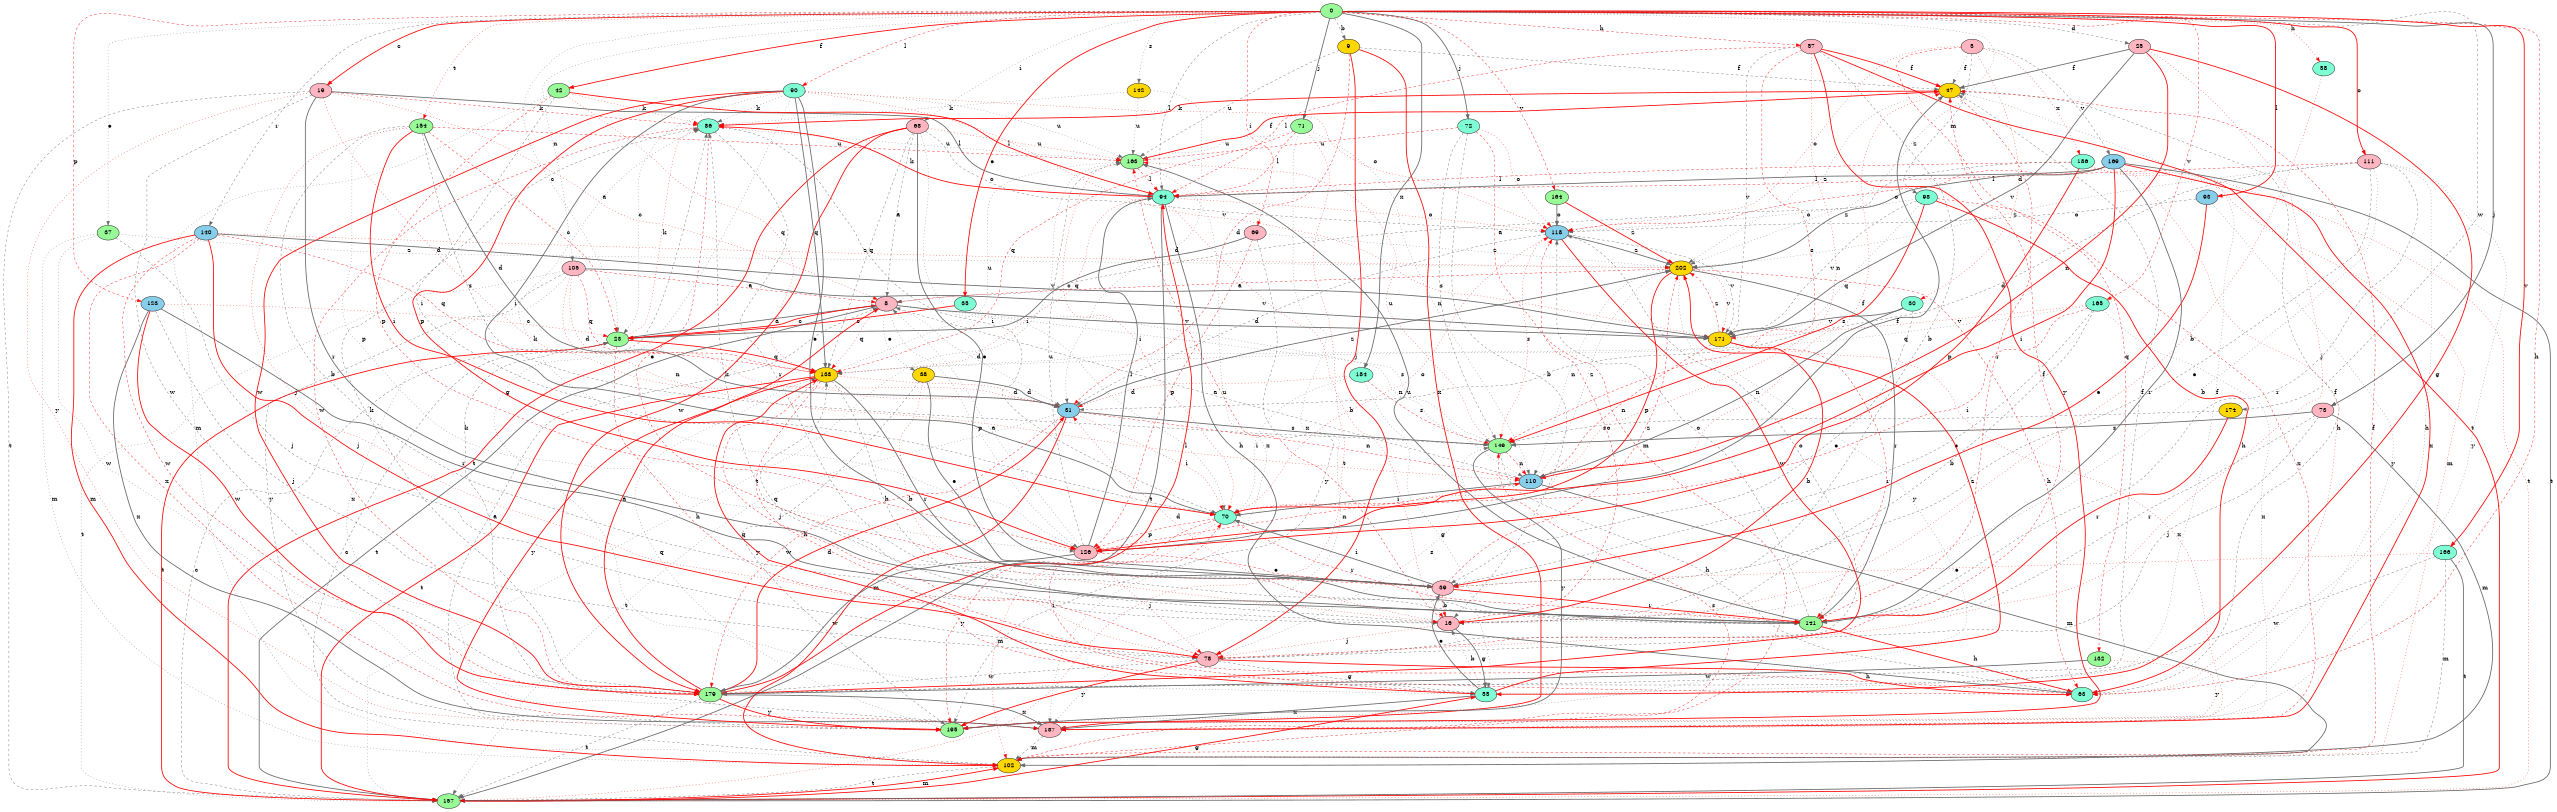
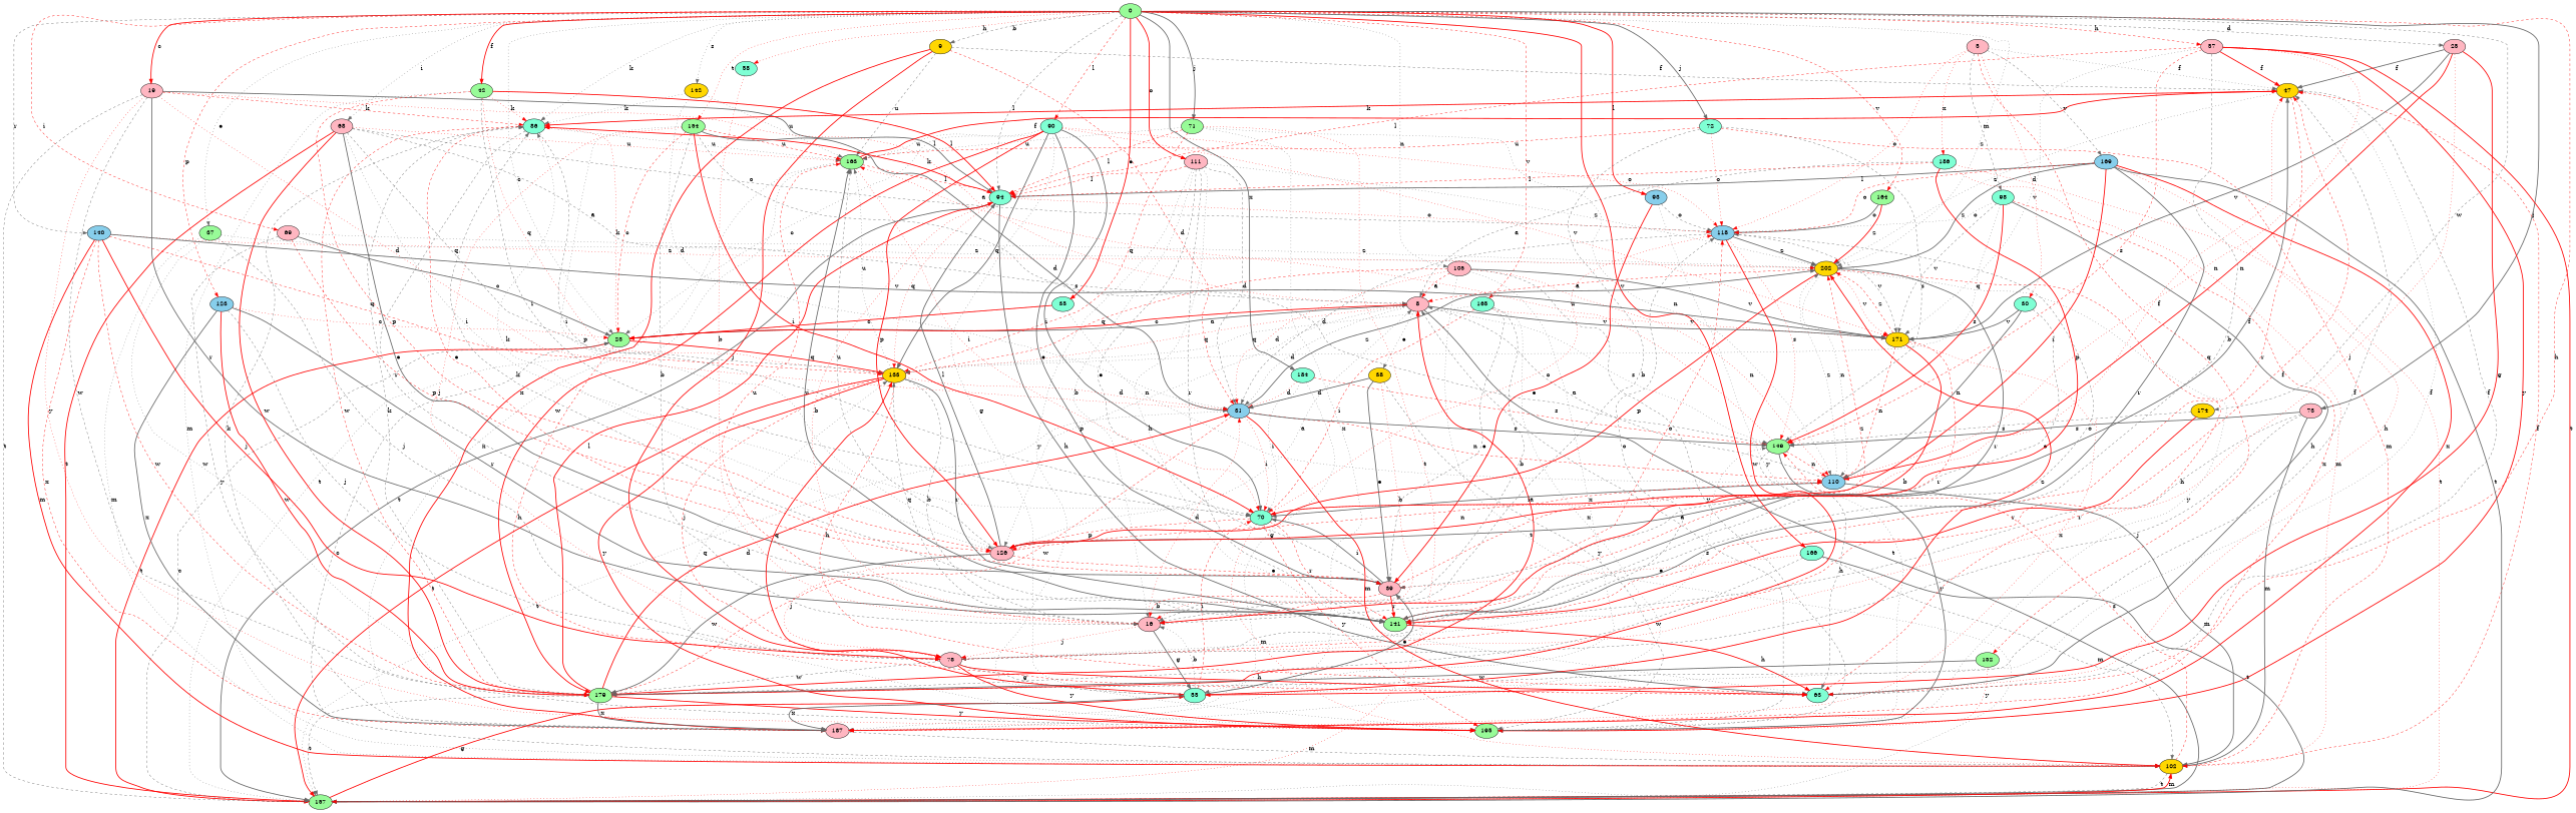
  strict digraph {
    node [fillcolor=lightpink style=filled]
    edge [color=gray40 style=dashed]
    9 [fillcolor=gold]
    0 [fillcolor=palegreen]
    19
    23 [fillcolor=palegreen]
    25
    35 [fillcolor=aquamarine]
    37 [fillcolor=palegreen]
    42 [fillcolor=palegreen]
    57
    58 [fillcolor=aquamarine]
    63 [fillcolor=aquamarine]
    68
    69
    71 [fillcolor=palegreen]
    72 [fillcolor=aquamarine]
    73
    86 [fillcolor=aquamarine]
    90 [fillcolor=aquamarine]
    93 [fillcolor=skyblue]
    94 [fillcolor=aquamarine]
    105
    111
    123 [fillcolor=skyblue]
    140 [fillcolor=skyblue]
    142 [fillcolor=gold]
    154 [fillcolor=palegreen]
    164 [fillcolor=palegreen]
    165 [fillcolor=aquamarine]
    166 [fillcolor=aquamarine]
    174 [fillcolor=gold]
    184 [fillcolor=aquamarine]
    202 [fillcolor=gold]
    47 [fillcolor=gold]
    31 [fillcolor=skyblue]
    78
    163 [fillcolor=palegreen]
    187
    8
    157 [fillcolor=palegreen]
    141 [fillcolor=palegreen]
    179 [fillcolor=palegreen]
    195 [fillcolor=palegreen]
    133 [fillcolor=gold]
    171 [fillcolor=gold]
    55 [fillcolor=aquamarine]
    110 [fillcolor=skyblue]
    102 [fillcolor=gold]
    126
    70 [fillcolor=aquamarine]
    149 [fillcolor=palegreen]
    16
    118 [fillcolor=skyblue]
    39
    5
    30 [fillcolor=aquamarine]
    98 [fillcolor=aquamarine]
    132 [fillcolor=palegreen]
    169 [fillcolor=skyblue]
    186 [fillcolor=aquamarine]
    38 [fillcolor=gold]
    9 -> 47 [label=f]
    9 -> 31 [color=red label=d]
    9 -> 78 [color=red label=j style=bold]
    9 -> 163 [label=u]
    9 -> 187 [color=red label=x style=bold]
    0 -> 9 [label=b]
    0 -> 19 [color=red label=c style=bold]
    0 -> 23 [label=c style=dotted]
    0 -> 25 [label=d]
    0 -> 35 [color=red label=e style=bold]
    0 -> 37 [label=e style=dotted]
    0 -> 42 [color=red label=f style=bold]
    0 -> 57 [color=red label=h]
    0 -> 58 [color=red label=h style=dotted]
    0 -> 63 [color=red label=h]
    0 -> 68 [label=i style=dotted]
    0 -> 69 [color=red label=i]
    0 -> 71 [label=j style=bold]
    0 -> 72 [label=j style=bold]
    0 -> 73 [label=j style=bold]
-   90 -> 86 [label=k style=dotted]
+   0 -> 86 [label=k style=dotted]
    0 -> 90 [color=red label=l]
    0 -> 93 [color=red label=l style=bold]
    0 -> 94 [label=l]
    0 -> 105 [label=n style=dotted]
    0 -> 111 [color=red label=o style=bold]
    0 -> 123 [color=red label=p]
    0 -> 140 [label=r]
    0 -> 142 [label=s style=dotted]
    0 -> 154 [color=red label=t style=dotted]
    0 -> 164 [color=red label=v]
    0 -> 165 [color=red label=v]
    0 -> 166 [color=red label=v style=bold]
    0 -> 174 [label=w]
    0 -> 184 [label=x style=bold]
    0 -> 202 [label=z style=dotted]
    19 -> 86 [color=red label=k]
    19 -> 94 [label=l style=bold]
    19 -> 31 [color=red label=d style=dotted]
    19 -> 8 [color=red label=a style=dotted]
    19 -> 157 [label=t]
    19 -> 141 [label=r style=bold]
    19 -> 179 [label=w]
    19 -> 195 [color=red label=y style=dotted]
    23 -> 63 [color=red label=h]
    23 -> 86 [color=red label=k style=dotted]
    23 -> 8 [label=a style=bold]
    23 -> 157 [color=red label=t style=bold]
    23 -> 133 [color=red label=q style=bold]
    25 -> 47 [label=f style=bold]
    25 -> 78 [color=red label=j style=dotted]
    25 -> 171 [label=v style=bold]
    25 -> 55 [color=red label=g style=bold]
    25 -> 110 [color=red label=n style=bold]
    35 -> 23 [color=red label=c style=bold]
    35 -> 110 [label=n style=dotted]
    37 -> 202 [label=z style=dotted]
    37 -> 78 [label=j]
    37 -> 179 [label=w style=dotted]
    37 -> 102 [label=m style=dotted]
    42 -> 86 [color=red label=k style=dotted]
    42 -> 94 [color=red label=l style=bold]
    42 -> 133 [color=red label=q style=dotted]
    42 -> 102 [label=m style=dotted]
    42 -> 126 [color=red label=p]
    42 -> 70 [label=i]
    57 -> 94 [color=red label=l]
    57 -> 47 [color=red label=f style=bold]
    57 -> 157 [color=red label=t style=bold]
    57 -> 195 [color=red label=y style=bold]
-   57 -> 171 [label=v]
+   57 -> 171 [label=v style=dotted]
    57 -> 110 [color=red label=n style=dotted]
    57 -> 149 [color=red label=s]
    57 -> 16 [label=b]
    58 -> 16 [color=red label=b style=dotted]
    63 -> 47 [label=f]
    68 -> 163 [color=red label=u style=dotted]
    68 -> 8 [label=a]
    68 -> 157 [color=red label=t style=bold]
    68 -> 179 [color=red label=w style=bold]
    68 -> 133 [label=q]
    68 -> 70 [label=i style=dotted]
    68 -> 118 [label=o]
    68 -> 39 [label=e style=bold]
    69 -> 23 [label=c style=bold]
    69 -> 202 [label=z style=dotted]
    69 -> 195 [label=y]
    69 -> 126 [color=red label=p]
    71 -> 94 [color=red label=l]
    71 -> 163 [label=u style=dotted]
    71 -> 187 [label=x style=dotted]
    71 -> 157 [color=red label=t style=dotted]
    71 -> 133 [color=red label=q]
    71 -> 110 [label=n style=dotted]
    72 -> 163 [color=red label=u]
    72 -> 102 [color=red label=m]
    72 -> 149 [label=s]
    72 -> 16 [label=b]
    72 -> 118 [color=red label=o style=dotted]
    73 -> 78 [label=j]
    73 -> 141 [label=r]
    73 -> 102 [label=m style=bold]
    73 -> 149 [label=s style=bold]
    86 -> 163 [label=u style=dotted]
    86 -> 141 [label=r]
    86 -> 179 [color=red label=w]
    86 -> 70 [label=i]
    86 -> 39 [color=red label=e]
    90 -> 23 [label=c style=dotted]
    90 -> 163 [label=u style=dotted]
    90 -> 179 [color=red label=w style=bold]
    90 -> 133 [label=q style=bold]
    90 -> 171 [color=red label=v style=dotted]
    90 -> 55 [label=g style=dotted]
    90 -> 126 [color=red label=p style=bold]
    90 -> 70 [label=i style=bold]
    90 -> 118 [color=red label=o style=dotted]
    90 -> 39 [label=e style=bold]
    93 -> 195 [label=y style=dotted]
    93 -> 118 [label=o]
    93 -> 39 [color=red label=e style=bold]
    94 -> 63 [label=h style=bold]
    94 -> 86 [color=red label=k style=bold]
    94 -> 157 [label=t style=bold]
    94 -> 133 [color=red label=q style=dotted]
    94 -> 16 [color=red label=b style=dotted]
    94 -> 118 [color=red label=o style=dotted]
    105 -> 31 [color=red label=d style=dotted]
    105 -> 187 [label=x style=dotted]
    105 -> 8 [color=red label=a]
    105 -> 157 [label=t style=dotted]
    105 -> 195 [label=y]
    105 -> 133 [color=red label=q]
    105 -> 171 [label=v style=bold]
    105 -> 110 [color=red label=n style=dotted]
    111 -> 63 [label=h style=dotted]
    111 -> 94 [color=red label=l]
    111 -> 202 [label=z style=dotted]
    111 -> 31 [label=d]
    111 -> 141 [label=r]
    111 -> 195 [label=y style=dotted]
    111 -> 16 [label=b style=dotted]
    111 -> 39 [label=e]
    123 -> 23 [color=red label=c style=dotted]
    123 -> 78 [label=j]
    123 -> 187 [label=x style=bold]
    123 -> 141 [label=r style=bold]
    123 -> 179 [color=red label=w style=bold]
    140 -> 202 [color=red label=z style=dotted]
    140 -> 78 [color=red label=j style=bold]
    140 -> 187 [color=red label=x]
    140 -> 179 [color=red label=w]
    140 -> 133 [color=red label=q]
    140 -> 171 [label=v style=bold]
    140 -> 102 [color=red label=m style=bold]
    142 -> 86 [label=k style=dotted]
    142 -> 31 [label=d style=dotted]
    142 -> 163 [label=u style=dotted]
    154 -> 23 [color=red label=c]
    154 -> 31 [label=d style=bold]
    154 -> 78 [color=red label=j style=dotted]
    154 -> 163 [color=red label=u]
    154 -> 126 [label=p style=dotted]
    154 -> 70 [color=red label=i style=bold]
    154 -> 149 [label=s]
    154 -> 16 [label=b]
    164 -> 202 [color=red label=z style=bold]
    164 -> 118 [label=o style=bold]
    165 -> 187 [label=x style=dotted]
    165 -> 133 [label=q style=dotted]
    165 -> 171 [color=red label=v style=dotted]
    165 -> 70 [color=red label=i]
    165 -> 16 [label=b]
    165 -> 39 [label=e]
    166 -> 157 [label=t style=bold]
    166 -> 179 [label=w]
    166 -> 102 [label=m]
    166 -> 39 [color=red label=e style=dotted]
    174 -> 141 [color=red label=r style=bold]
    174 -> 149 [label=s]
    184 -> 31 [color=red label=d style=dotted]
    184 -> 55 [label=g style=dotted]
    184 -> 70 [label=i style=dotted]
    184 -> 149 [color=red label=s]
    202 -> 63 [color=red label=h]
    202 -> 8 [color=red label=a]
    202 -> 141 [label=r style=bold]
    202 -> 195 [label=y style=dotted]
    202 -> 171 [color=red label=v style=dotted]
    202 -> 110 [label=n style=dotted]
    202 -> 126 [color=red label=p style=bold]
    47 -> 86 [color=red label=k style=bold]
    47 -> 202 [label=z style=dotted]
    47 -> 141 [color=red label=r]
    31 -> 202 [label=z style=bold]
    31 -> 157 [label=t style=dotted]
    31 -> 179 [color=red label=w]
    31 -> 110 [color=red label=n]
    31 -> 102 [color=red label=m style=bold]
    31 -> 70 [color=red label=i style=dotted]
    31 -> 149 [label=s style=bold]
    78 -> 63 [color=red label=h style=bold]
    78 -> 47 [color=red label=f]
    78 -> 179 [label=w]
    78 -> 195 [color=red label=y style=bold]
    78 -> 55 [label=g]
    78 -> 149 [label=s style=dotted]
    78 -> 118 [label=o]
    163 -> 94 [color=red label=l]
    163 -> 47 [color=red label=f style=bold]
    163 -> 187 [label=x style=dotted]
    163 -> 157 [label=t style=dotted]
    163 -> 70 [color=red label=i style=dotted]
    187 -> 86 [label=k]
    187 -> 102 [label=m]
    8 -> 23 [color=red label=c style=bold]
    8 -> 31 [label=d style=dotted]
    8 -> 157 [label=t style=bold]
    8 -> 133 [color=red label=q style=dotted]
    8 -> 171 [label=v style=bold]
    8 -> 126 [label=p style=dotted]
    8 -> 149 [label=s style=dotted]
    8 -> 38 [label=e style=dotted]
    157 -> 23 [label=c]
    157 -> 55 [color=red label=g style=bold]
    157 -> 102 [color=red label=m style=bold]
    141 -> 63 [color=red label=h style=bold]
    141 -> 86 [label=k]
    141 -> 163 [label=u style=bold]
    141 -> 118 [label=o]
    179 -> 86 [label=k]
    179 -> 94 [color=red label=l style=bold]
    179 -> 47 [label=f]
    179 -> 31 [color=red label=d style=bold]
    179 -> 187 [label=x style=bold]
    179 -> 8 [color=red label=a style=bold]
    179 -> 157 [label=t]
    179 -> 195 [color=red label=y style=bold]
    195 -> 8 [label=a]
    195 -> 133 [label=q style=dotted]
    133 -> 63 [color=red label=h]
    133 -> 31 [color=red label=d style=dotted]
    133 -> 78 [color=red label=j]
    133 -> 163 [label=u style=dotted]
    133 -> 157 [color=red label=t style=bold]
    133 -> 141 [label=r style=bold]
    133 -> 195 [color=red label=y style=bold]
    133 -> 16 [label=b]
    171 -> 202 [color=red label=z]
    171 -> 187 [color=red label=x style=dotted]
    171 -> 141 [color=red label=r]
    171 -> 110 [color=red label=n]
    171 -> 16 [color=red label=b style=bold]
    55 -> 202 [color=red label=z style=bold]
    55 -> 47 [label=f style=dotted]
    55 -> 187 [label=x style=bold]
    55 -> 133 [color=red label=q style=bold]
    55 -> 70 [color=red label=i]
    55 -> 16 [label=b style=dotted]
    55 -> 39 [label=e style=bold]
    110 -> 202 [label=z style=dotted]
    110 -> 8 [label=a]
    110 -> 102 [label=m style=bold]
    110 -> 70 [label=i style=bold]
    102 -> 23 [label=c]
    102 -> 47 [color=red label=f]
    102 -> 157 [label=t]
    102 -> 149 [color=red label=s]
    126 -> 86 [label=k style=dotted]
    126 -> 94 [label=l style=bold]
    126 -> 47 [label=f style=bold]
    126 -> 78 [color=red label=j style=dotted]
    126 -> 163 [label=u]
    126 -> 8 [label=a style=dotted]
    126 -> 179 [label=w style=bold]
    126 -> 110 [color=red label=n]
    126 -> 39 [color=red label=e]
    70 -> 47 [color=red label=f style=dotted]
    70 -> 141 [color=red label=r]
    70 -> 195 [color=red label=y]
    70 -> 102 [color=red label=m style=dotted]
    70 -> 126 [color=red label=p]
    70 -> 118 [color=red label=o style=dotted]
    149 -> 63 [label=h]
    149 -> 163 [color=red label=u style=dotted]
    149 -> 195 [label=y style=bold]
    149 -> 110 [color=red label=n]
    16 -> 31 [color=red label=d style=dotted]
    16 -> 78 [color=red label=j style=dotted]
    16 -> 163 [color=red label=u]
    16 -> 133 [label=q]
    16 -> 55 [label=g style=bold]
    16 -> 118 [color=red label=o]
    118 -> 202 [label=z style=bold]
    118 -> 31 [label=d]
    118 -> 179 [color=red label=w style=bold]
    118 -> 171 [label=v]
    118 -> 149 [color=red label=s style=dotted]
    39 -> 202 [color=red label=z]
    39 -> 141 [color=red label=r style=bold]
    39 -> 70 [label=i style=bold]
    39 -> 16 [color=red label=b]
    5 -> 47 [label=f style=dotted]
    5 -> 118 [color=red label=o style=dotted]
    5 -> 30 [color=red label=d style=dotted]
    5 -> 98 [label=m]
    5 -> 132 [color=red label=q]
    5 -> 169 [label=v]
    5 -> 186 [color=red label=x style=dotted]
    30 -> 171 [label=v style=bold]
    30 -> 110 [label=n style=bold]
    30 -> 39 [label=e]
-   98 -> 63 [color=red label=h style=bold]
+   98 -> 63 [label=h style=bold]
    98 -> 187 [color=red label=x]
    98 -> 133 [label=q style=dotted]
    98 -> 171 [label=v]
    98 -> 149 [color=red label=s style=bold]
    98 -> 118 [label=o style=dotted]
    132 -> 179 [label=w style=bold]
    132 -> 195 [color=red label=y style=dotted]
    169 -> 63 [color=red label=h style=dotted]
    169 -> 94 [label=l style=bold]
    169 -> 202 [label=z style=bold]
    169 -> 187 [color=red label=x style=bold]
    169 -> 157 [label=t style=bold]
    169 -> 141 [label=r style=bold]
    169 -> 70 [color=red label=i style=bold]
    169 -> 118 [color=red label=o]
    186 -> 94 [color=red label=l]
    186 -> 8 [label=a]
    186 -> 157 [color=red label=t style=dotted]
    186 -> 102 [color=red label=m style=dotted]
    186 -> 126 [color=red label=p style=bold]
    38 -> 31 [label=d style=bold]
    38 -> 195 [label=y]
    38 -> 16 [color=red label=b style=dotted]
    38 -> 39 [label=e style=bold]
  }
